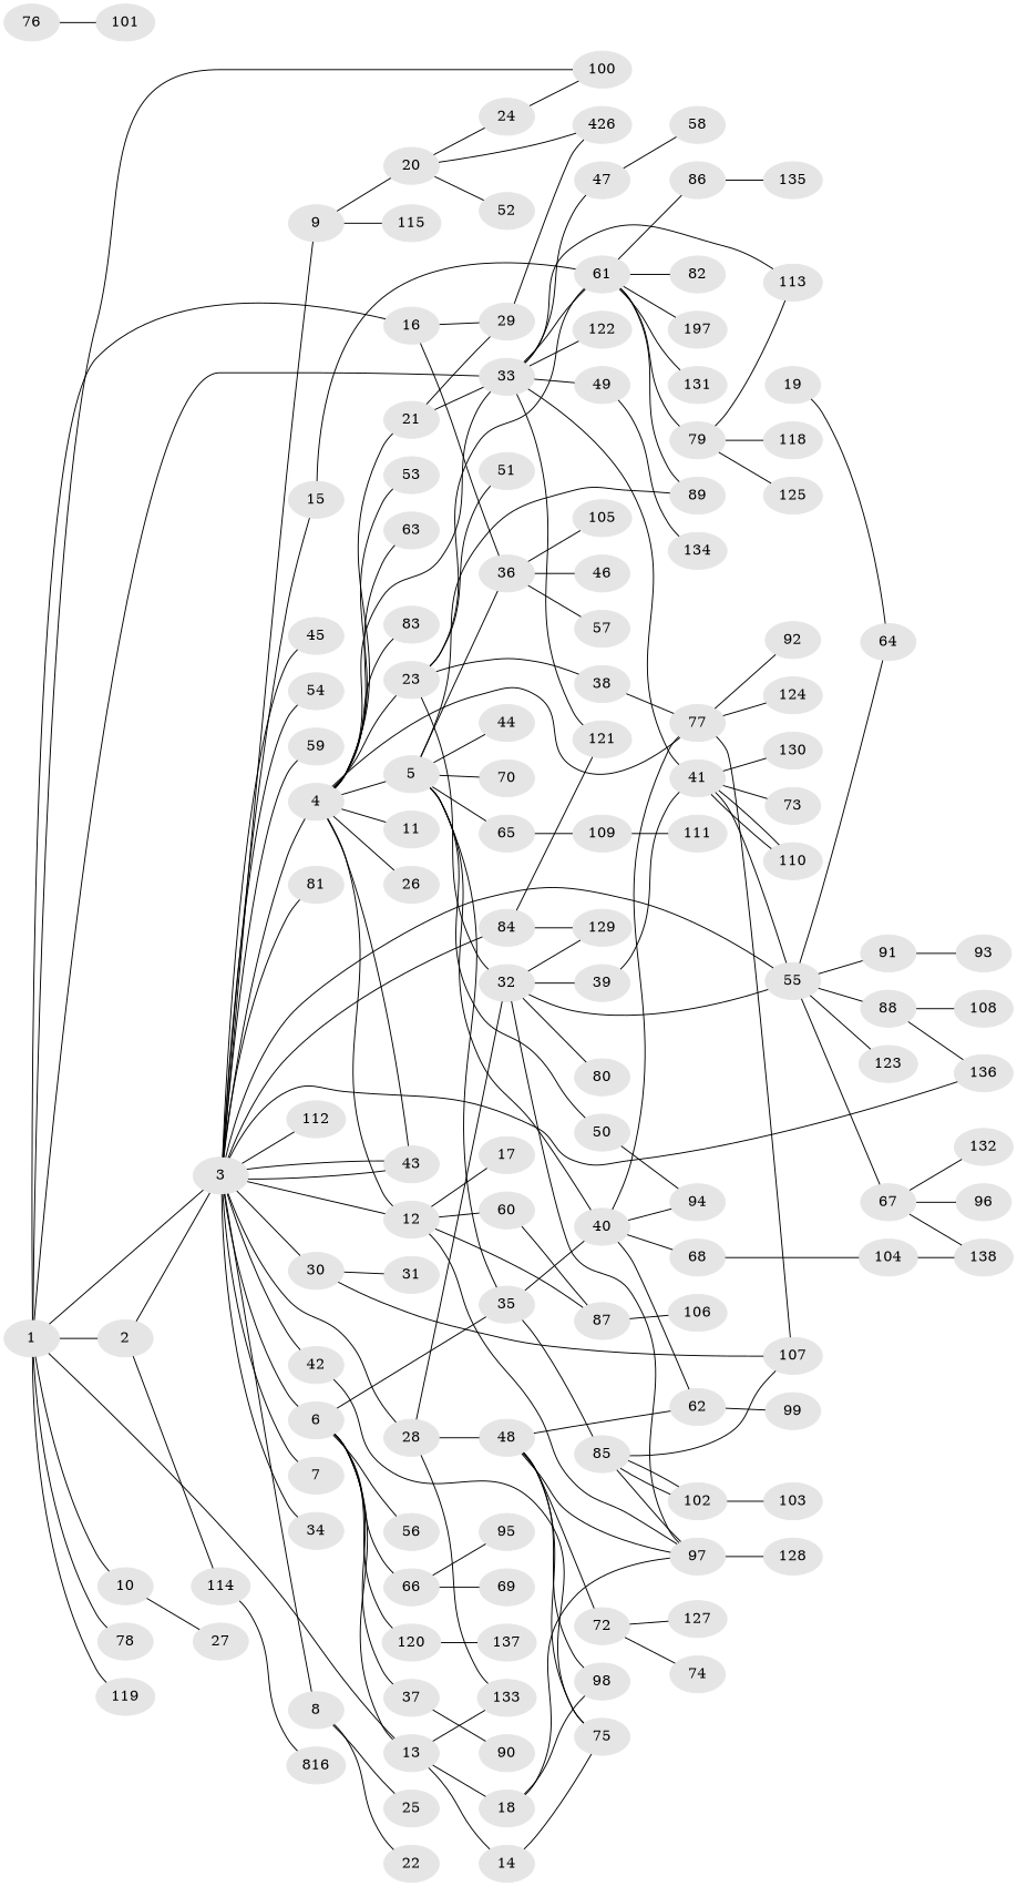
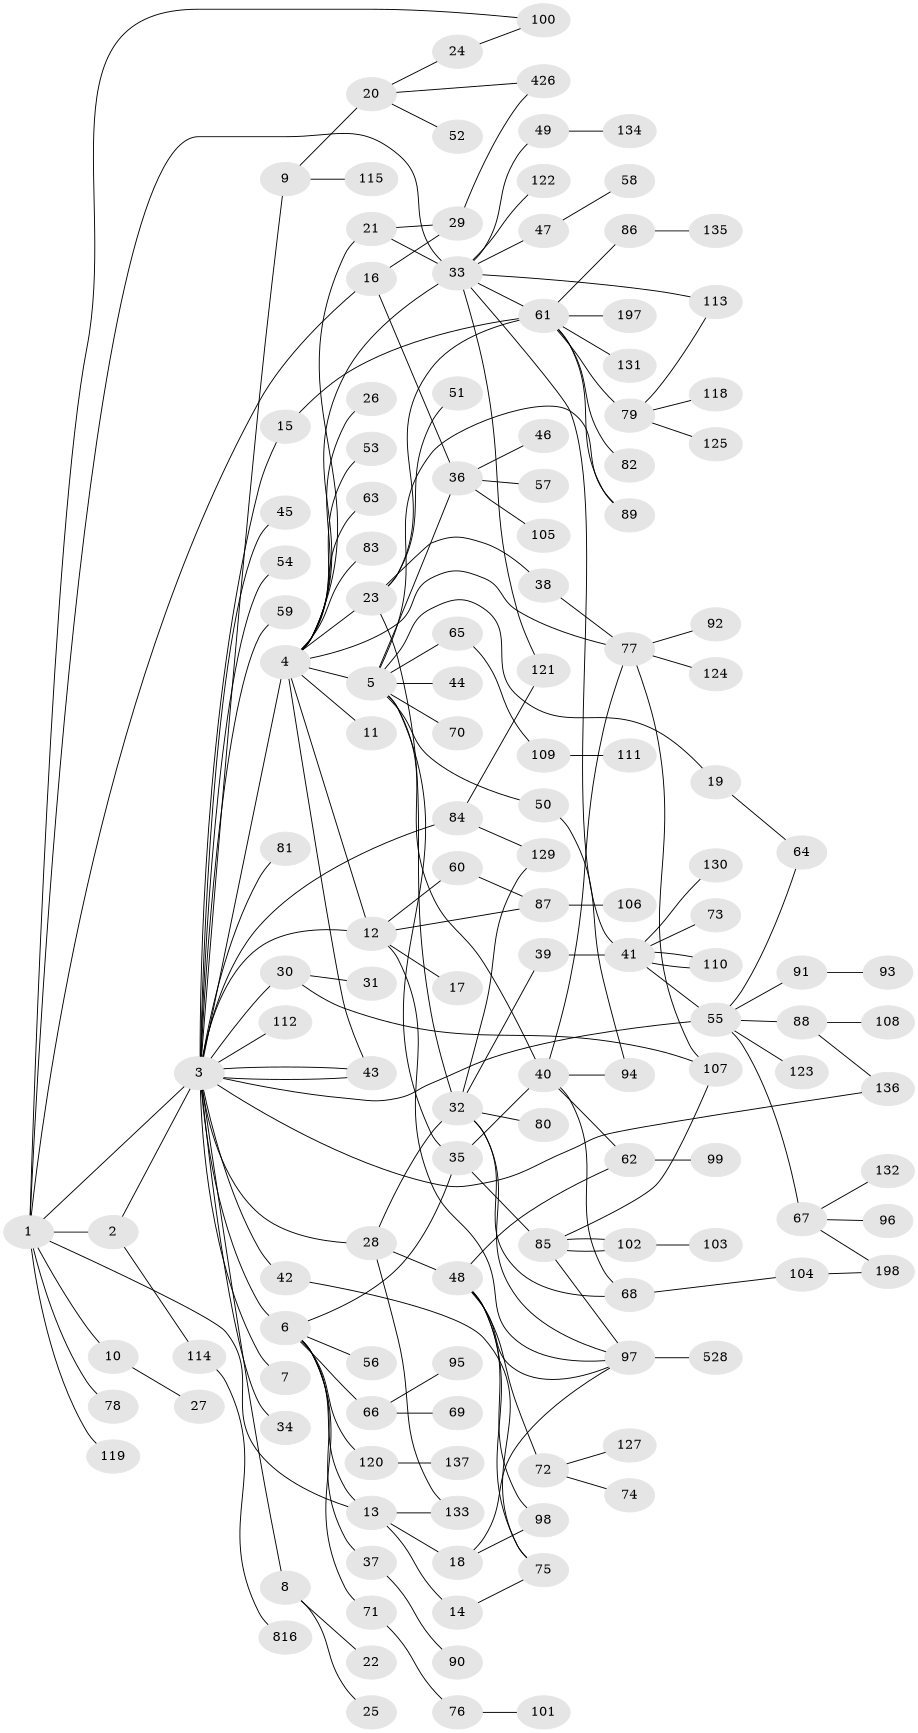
  graph {
    rankdir=LR
    node [color=gray90 style=filled]
    1
    2
    3
    10
    13
    16
    33
    78
    100
    119
    114
    4
    6
    7
    8
    9
    12
    15
    28
    30
    34
    42
    43
    45
    54
    55
    59
    81
    84
    112
    136
    27
    14
    18
    133
    36
    29
    61
    41
    47
    49
    113
    121
    122
    n45 [label=816]
    5
    11
    21
    23
    26
    53
    63
    77
    83
    35
    37
    56
    66
+   71
    120
    22
    25
    20
    115
    17
    60
    87
    97
    32
    48
    31
    107
    75
    64
    67
    88
    91
    123
    129
    19
    40
    44
    50
    65
    70
    89
    38
    51
    92
    124
    85
    46
    57
    105
    62
    68
    94
    109
    90
    69
    95
    76
    137
    24
    52
    n106 [label=426]
    106
-   128
+   128 [label=528]
    98
    79
    82
    86
    n113 [label=197]
    131
    39
    80
    72
    73
    110
    130
    58
    134
    102
    99
    104
    74
    127
    96
    132
-   138
+   138 [label=198]
    108
    93
    118
    125
    135
    111
    101
    103
    1 -- 2
    1 -- 3
    1 -- 10
    1 -- 13
    1 -- 16
    1 -- 33
    1 -- 78
    1 -- 100
    1 -- 119
    2 -- 3
    2 -- 114
    3 -- 4
    3 -- 6
    3 -- 7
    3 -- 8
    3 -- 9
    3 -- 12
    3 -- 15
    3 -- 28
    3 -- 30
    3 -- 34
    3 -- 42
    3 -- 43
    3 -- 43
    3 -- 45
    3 -- 54
    3 -- 55
    3 -- 59
    3 -- 81
    3 -- 84
    3 -- 112
    3 -- 136
    10 -- 27
    13 -- 14
    13 -- 18
    13 -- 133
    16 -- 36
    16 -- 29
    33 -- 61
    33 -- 41
    33 -- 47
    33 -- 49
    33 -- 113
    33 -- 121
    33 -- 122
    114 -- n45
    4 -- 33
    4 -- 12
    4 -- 43
    4 -- 5
    4 -- 11
    4 -- 21
    4 -- 23
    4 -- 26
    4 -- 53
    4 -- 63
    4 -- 77
    4 -- 83
    6 -- 13
    6 -- 35
    6 -- 37
    6 -- 56
    6 -- 66
+   6 -- 71
    6 -- 120
    8 -- 22
    8 -- 25
    9 -- 20
    9 -- 115
    12 -- 17
    12 -- 60
    12 -- 87
    12 -- 97
    15 -- 61
    28 -- 133
    28 -- 32
    28 -- 48
    30 -- 31
    30 -- 107
    42 -- 75
    55 -- 64
    55 -- 67
    55 -- 88
    55 -- 91
    55 -- 123
    84 -- 121
    84 -- 129
    14 -- 75
    18 -- 97
    18 -- 98
    36 -- 46
    36 -- 57
    36 -- 105
    29 -- n106
    61 -- 89
    61 -- 79
    61 -- 82
    61 -- 86
    61 -- n113
    61 -- 131
    41 -- 55
    41 -- 73
    41 -- 110
    41 -- 110
    41 -- 130
    47 -- 58
    49 -- 134
    5 -- 36
    5 -- 35
+   5 -- 19
    5 -- 40
    5 -- 44
    5 -- 50
    5 -- 65
    5 -- 70
    5 -- 89
    21 -- 33
    21 -- 29
    23 -- 61
    23 -- 32
    23 -- 38
    23 -- 51
    77 -- 107
    77 -- 92
    77 -- 124
    35 -- 40
    35 -- 85
    37 -- 90
    66 -- 69
    66 -- 95
+   71 -- 76
    120 -- 137
    20 -- 24
    20 -- 52
    20 -- n106
    60 -- 87
    87 -- 106
    97 -- 128
-   32 -- 55
+   32 -- 68
    32 -- 97
    32 -- 129
    32 -- 39
    32 -- 80
    48 -- 97
    48 -- 75
    48 -- 62
    48 -- 98
    48 -- 72
    67 -- 96
    67 -- 132
    67 -- 138
    88 -- 136
    88 -- 108
    91 -- 93
    19 -- 64
    40 -- 77
    40 -- 62
    40 -- 68
    40 -- 94
    50 -- 94
    65 -- 109
    38 -- 77
    85 -- 97
    85 -- 107
    85 -- 102
    85 -- 102
    62 -- 99
    68 -- 104
    109 -- 111
    76 -- 101
    24 -- 100
    79 -- 113
    79 -- 118
    79 -- 125
    86 -- 135
    39 -- 41
    72 -- 74
    72 -- 127
    102 -- 103
    104 -- 138
  }
